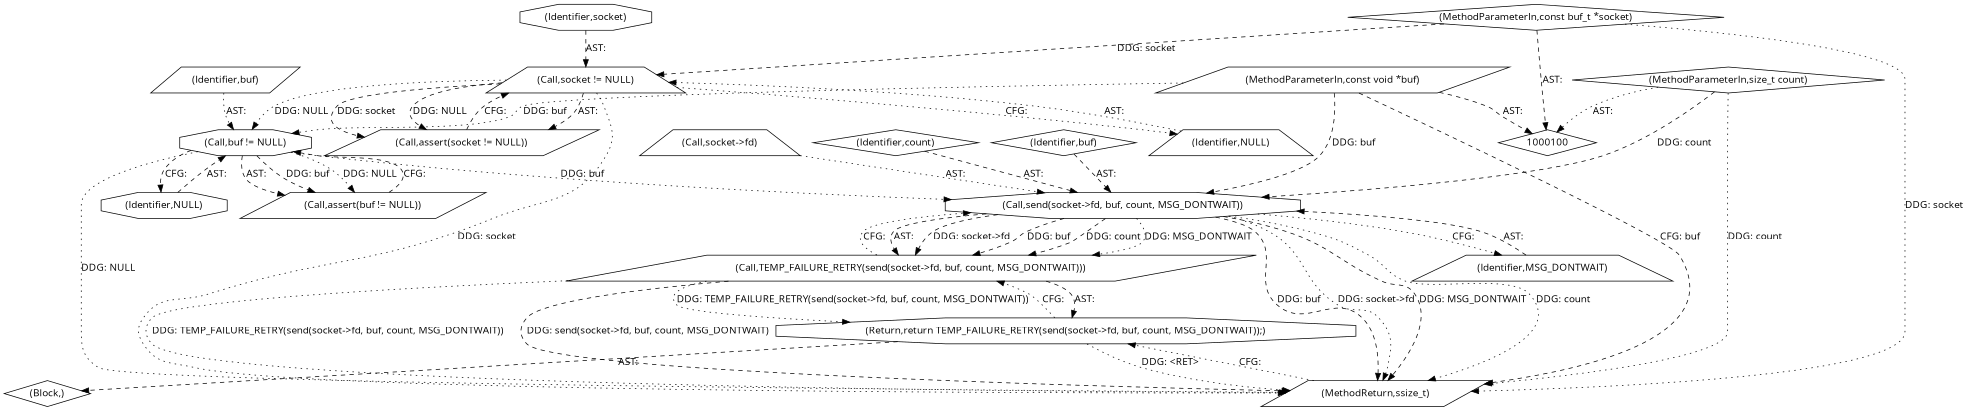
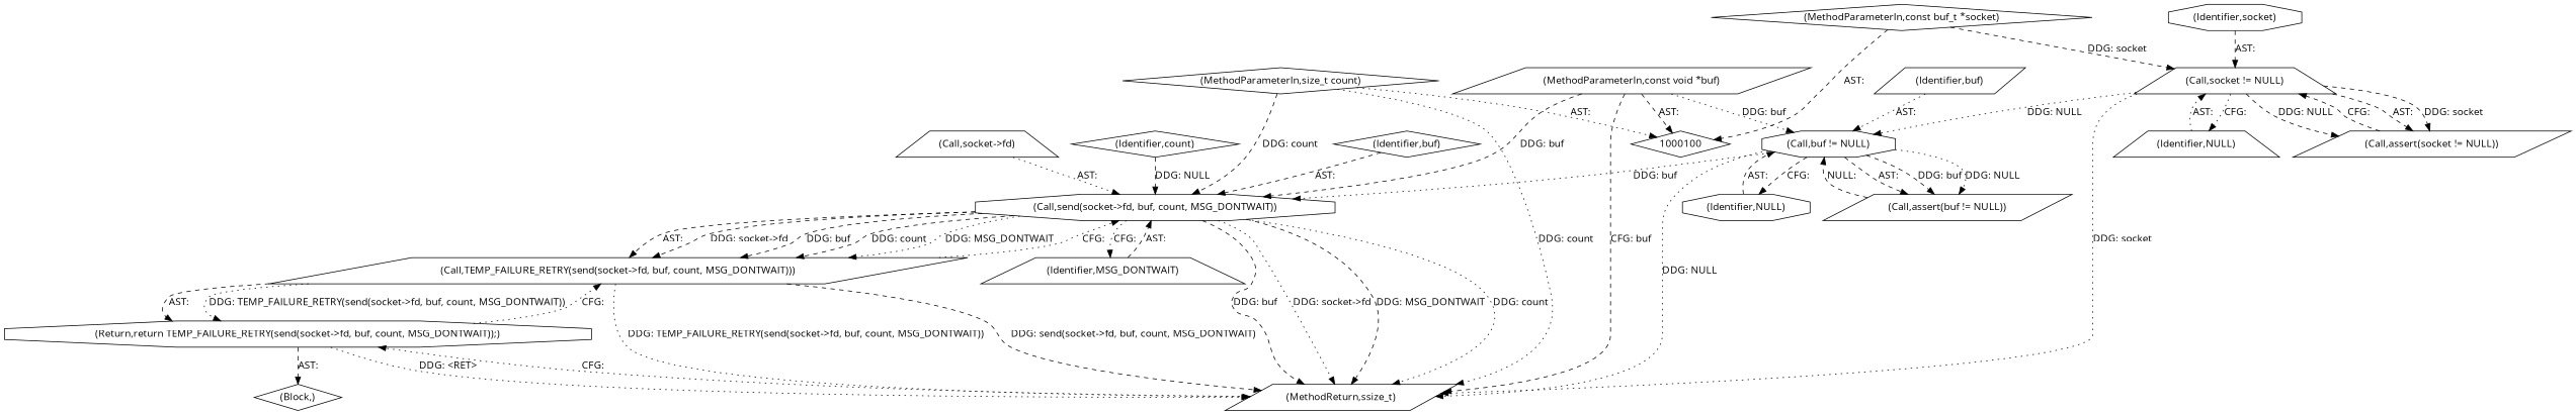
  digraph {
    fontname="Open Sans"
    node [fontname="Open Sans" shape=parallelogram]
    edge [fontname="Open Sans" style=dashed]
    n1 [label="(Call,send(socket->fd, buf, count, MSG_DONTWAIT))" shape=octagon]
    n2 [label="(Call,TEMP_FAILURE_RETRY(send(socket->fd, buf, count, MSG_DONTWAIT)))"]
    n3 [label="(Identifier,MSG_DONTWAIT)" shape=trapezium]
    n4 [label="(MethodReturn,ssize_t)"]
    n5 [label="(Return,return TEMP_FAILURE_RETRY(send(socket->fd, buf, count, MSG_DONTWAIT));)" shape=octagon]
    n6 [label="(Call,buf != NULL)" shape=octagon]
    n7 [label="(Identifier,NULL)" shape=octagon]
    n8 [label="(Call,assert(buf != NULL))"]
    n9 [label="(MethodParameterIn,const void *buf)"]
    1000100 [shape=diamond]
    n11 [label="(Call,socket != NULL)" shape=trapezium]
    n12 [label="(Identifier,NULL)" shape=trapezium]
    n13 [label="(Call,assert(socket != NULL))"]
    n14 [label="(MethodParameterIn,const buf_t *socket)" shape=diamond]
    n15 [label="(MethodParameterIn,size_t count)" shape=diamond]
    n16 [label="(Block,)" shape=diamond]
    n17 [label="(Identifier,socket)" shape=octagon]
    n18 [label="(Call,socket->fd)" shape=trapezium]
    n19 [label="(Identifier,count)" shape=diamond]
    n20 [label="(Identifier,buf)"]
    n21 [label="(Identifier,buf)" shape=diamond]
    n1 -> n2 [label="AST: "]
    n1 -> n2 [label="DDG: socket->fd"]
    n1 -> n2 [label="DDG: buf"]
    n1 -> n2 [label="DDG: count"]
    n1 -> n2 [label="DDG: MSG_DONTWAIT" style=dotted]
    n1 -> n3 [label="CFG: " style=dotted]
    n1 -> n4 [label="DDG: buf"]
    n1 -> n4 [label="DDG: socket->fd" style=dotted]
    n1 -> n4 [label="DDG: MSG_DONTWAIT"]
    n1 -> n4 [label="DDG: count" style=dotted]
    n2 -> n1 [label="CFG: " style=dotted]
    n2 -> n4 [label="DDG: TEMP_FAILURE_RETRY(send(socket->fd, buf, count, MSG_DONTWAIT))" style=dotted]
    n2 -> n4 [label="DDG: send(socket->fd, buf, count, MSG_DONTWAIT)"]
    n2 -> n5 [label="AST: "]
    n2 -> n5 [label="DDG: TEMP_FAILURE_RETRY(send(socket->fd, buf, count, MSG_DONTWAIT))" style=dotted]
    n3 -> n1 [label="AST: "]
    n4 -> n5 [label="CFG: " style=dotted]
    n5 -> n2 [label="CFG: " style=dotted]
    n5 -> n4 [label="DDG: <RET>" style=dotted]
    n5 -> n16 [label="AST: "]
    n6 -> n1 [label="DDG: buf" style=dotted]
    n6 -> n4 [label="DDG: NULL" style=dotted]
    n6 -> n7 [label="CFG: "]
    n6 -> n8 [label="AST: "]
    n6 -> n8 [label="DDG: buf"]
    n6 -> n8 [label="DDG: NULL" style=dotted]
    n7 -> n6 [label="AST: "]
-   n8 -> n6 [label="CFG: "]
+   n8 -> n6 [label="NULL: "]
    n9 -> n1 [label="DDG: buf"]
    n9 -> n4 [label="CFG: buf"]
    n9 -> n6 [label="DDG: buf" style=dotted]
    n9 -> 1000100 [label="AST: "]
    n11 -> n4 [label="DDG: socket" style=dotted]
    n11 -> n6 [label="DDG: NULL" style=dotted]
    n11 -> n12 [label="CFG: " style=dotted]
    n11 -> n13 [label="AST: "]
    n11 -> n13 [label="DDG: socket"]
    n11 -> n13 [label="DDG: NULL"]
    n12 -> n11 [label="AST: " style=dotted]
    n13 -> n11 [label="CFG: "]
-   n14 -> n4 [label="DDG: socket" style=dotted]
    n14 -> 1000100 [label="AST: "]
    n14 -> n11 [label="DDG: socket"]
    n15 -> n1 [label="DDG: count"]
    n15 -> n4 [label="DDG: count" style=dotted]
    n15 -> 1000100 [label="AST: " style=dotted]
    n17 -> n11 [label="AST: "]
    n18 -> n1 [label="AST: " style=dotted]
-   n19 -> n1 [label="AST: "]
+   n19 -> n1 [label="DDG: NULL"]
    n20 -> n6 [label="AST: " style=dotted]
    n21 -> n1 [label="AST: "]
  }
